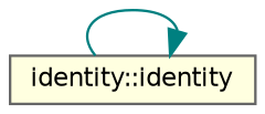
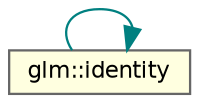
  digraph {
    rankdir=LR
-   n1 [color=gray40 fillcolor=lightyellow fontcolor=black fontname=Helvetica fontsize=10 height=0.2 label="identity::identity" shape=box style=filled width=0.4]
+   n1 [color=gray40 fillcolor=lightyellow fontcolor=black fontname=Helvetica fontsize=10 height=0.2 label="glm::identity" shape=box style=filled width=0.4]
    n1 -> n1 [color=teal fontname=Helvetica fontsize=10 labelfontname=Helvetica labelfontsize=10 style=solid]
  }
